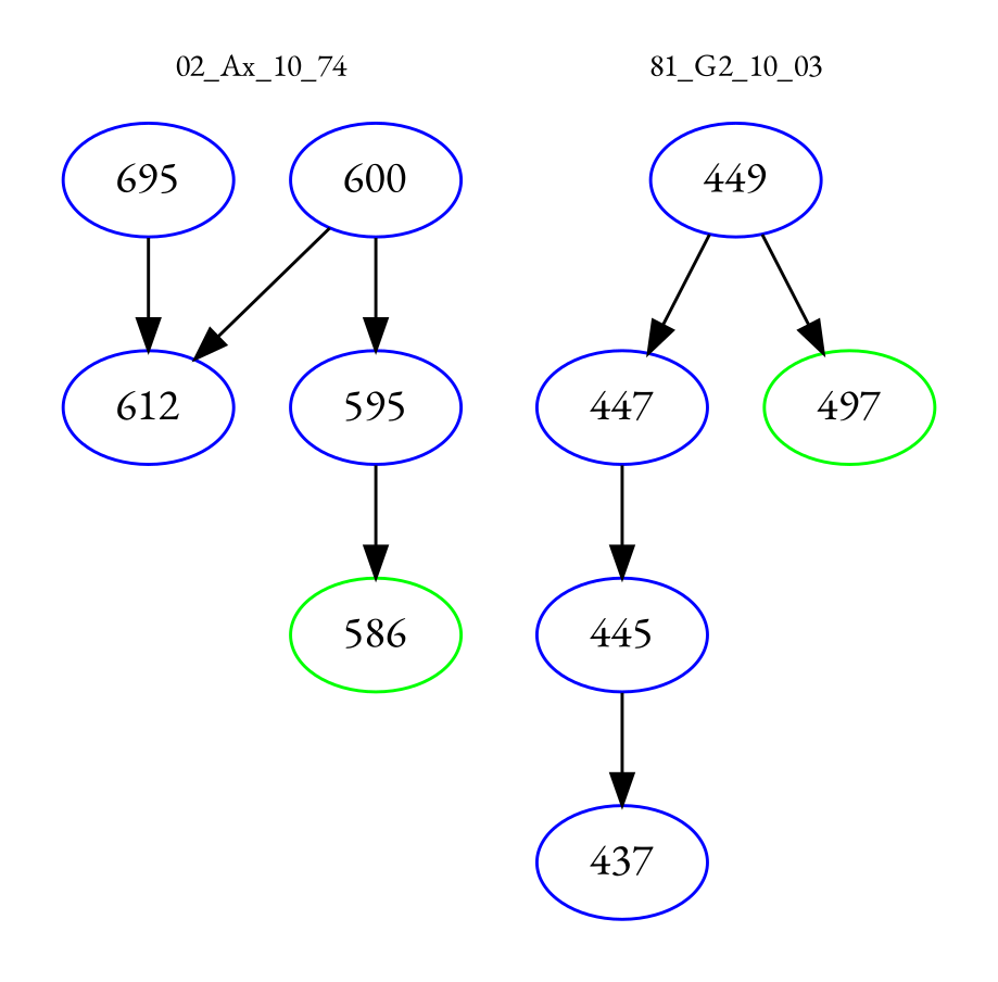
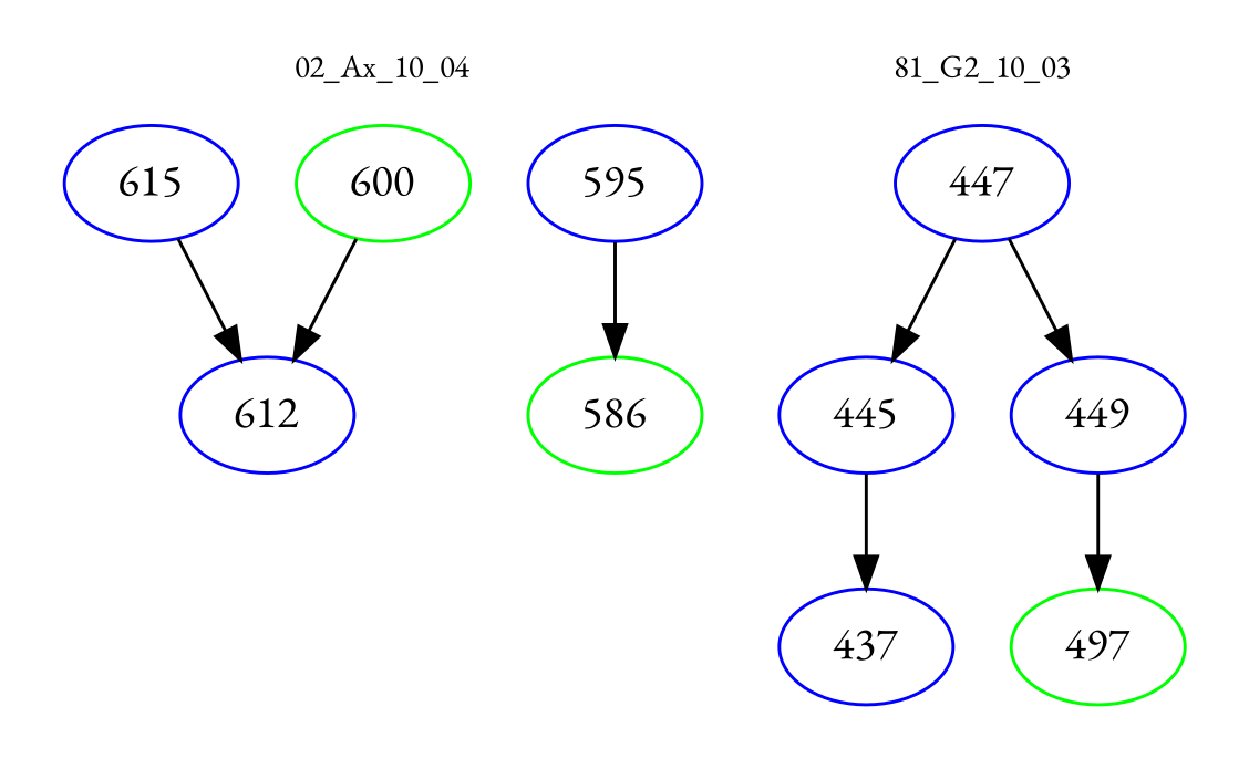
  digraph {
    fontname="EB Garamond"
    node [color=blue fontname="EB Garamond"]
    edge [color=black fontname="EB Garamond"]
-   n1 [label=600]
+   n1 [color=green label=600]
    n2 [label=595]
    n3 [label=612]
    n4 [color=green label=586]
-   n5 [label=695]
+   n5 [label=615]
    n6 [label=447]
    n7 [label=445]
    n8 [label=449]
    n9 [label=437]
    n10 [color=green label=497]
    subgraph cluster_1 {
      color=white
      fontsize=10
-     label="02_Ax_10_74"
+     label="02_Ax_10_04"
      n1
      n2
      n3
      n4
      n5
    }
    subgraph cluster_2 {
      color=white
      fontsize=10
      label="81_G2_10_03"
      n6
      n7
      n8
      n9
      n10
    }
-   n1 -> n2
    n1 -> n3
    n2 -> n4
    n5 -> n3
    n6 -> n7
-   n8 -> n6
+   n6 -> n8
    n7 -> n9
    n8 -> n10
  }
